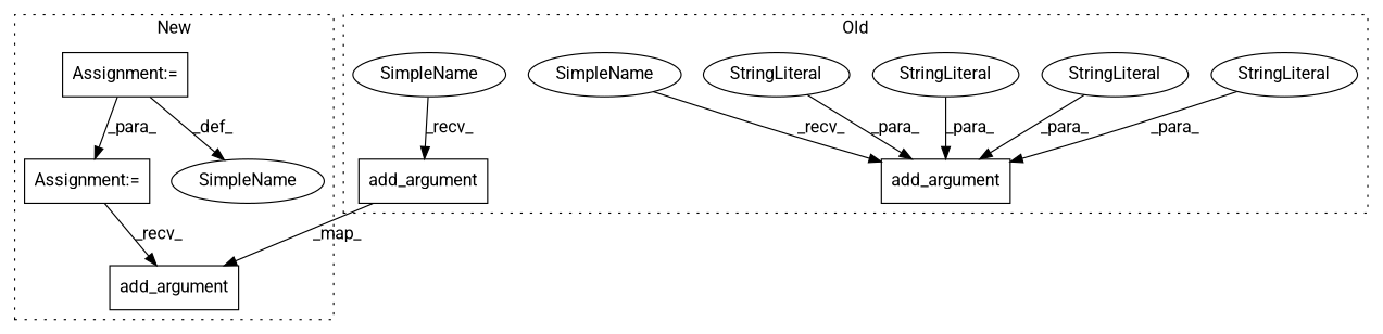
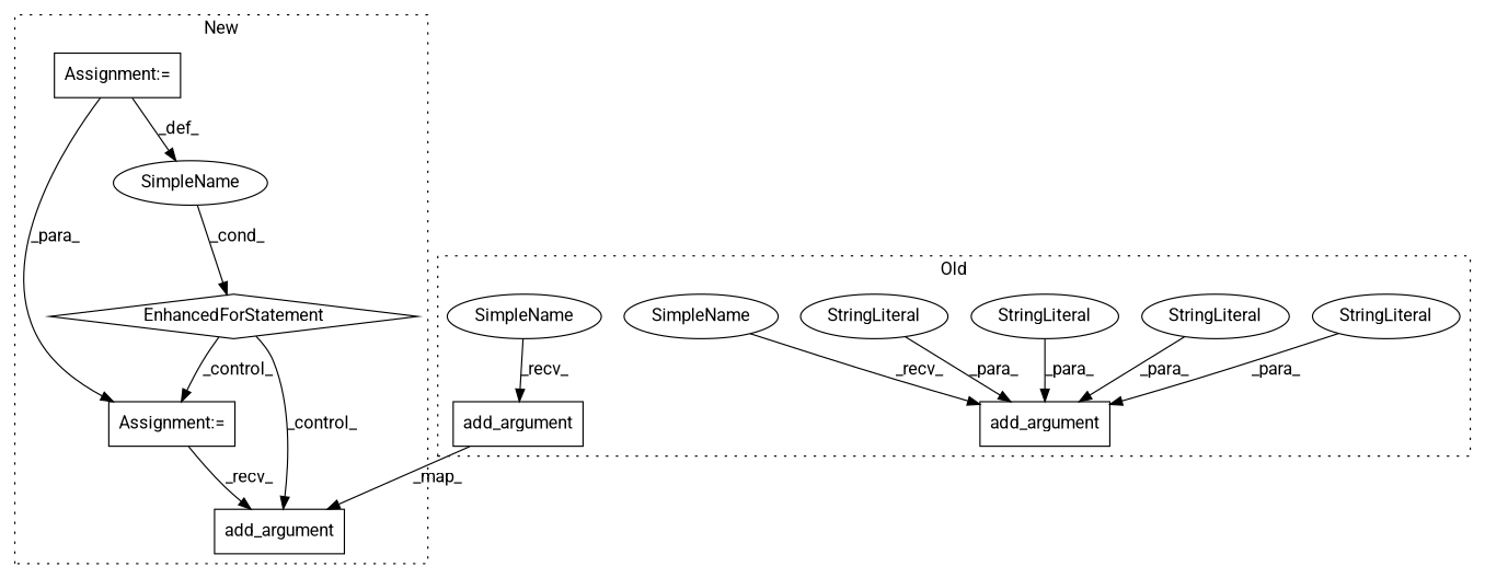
  digraph {
    fontname=Roboto
    node [a=45 l="13,1" s="62616,62905" shape=ellipse fontname=Roboto]
    edge [fontname=Roboto]
    n1 [a=32 label=add_argument s="62472,62822" shape=box]
    n2 [l=4 label=StringLiteral s=62485]
    n3 [l=300 label=StringLiteral s=62522]
    n4 [l=18 label=StringLiteral s=62490]
    n5 [l=12 label=StringLiteral s=62509]
    n6 [a=32 label=add_argument s="62841,62889" shape=box]
    n7 [a=42 l=11 label=SimpleName s=62460]
    n8 [a=42 l=11 label=SimpleName s=62829]
+   n9 [a=70 l="77,3" label=EnhancedForStatement shape=diamond]
    n10 [a=7 l="77,3" label="Assignment:=" shape=box]
    n11 [a=7 l=1 label="Assignment:=" s=63511 shape=box]
    n12 [a=42 l=9 label=SimpleName s=62705]
    n13 [a=32 label=add_argument s="63736,63784" shape=box]
    subgraph cluster_1 {
      label=Old
      style=dotted
      n1
      n2
      n3
      n4
      n5
      n6
      n7
      n8
    }
    subgraph cluster_2 {
      label=New
      style=dotted
+     n9
      n10
      n11
      n12
      n13
    }
    n2 -> n1 [label=_para_]
    n3 -> n1 [label=_para_]
    n4 -> n1 [label=_para_]
    n5 -> n1 [label=_para_]
    n6 -> n13 [label=_map_]
    n7 -> n1 [label=_recv_]
    n8 -> n6 [label=_recv_]
+   n9 -> n11 [label=_control_]
+   n9 -> n13 [label=_control_]
    n10 -> n11 [label=_para_]
    n10 -> n12 [label=_def_]
    n11 -> n13 [label=_recv_]
+   n12 -> n9 [label=_cond_]
  }
